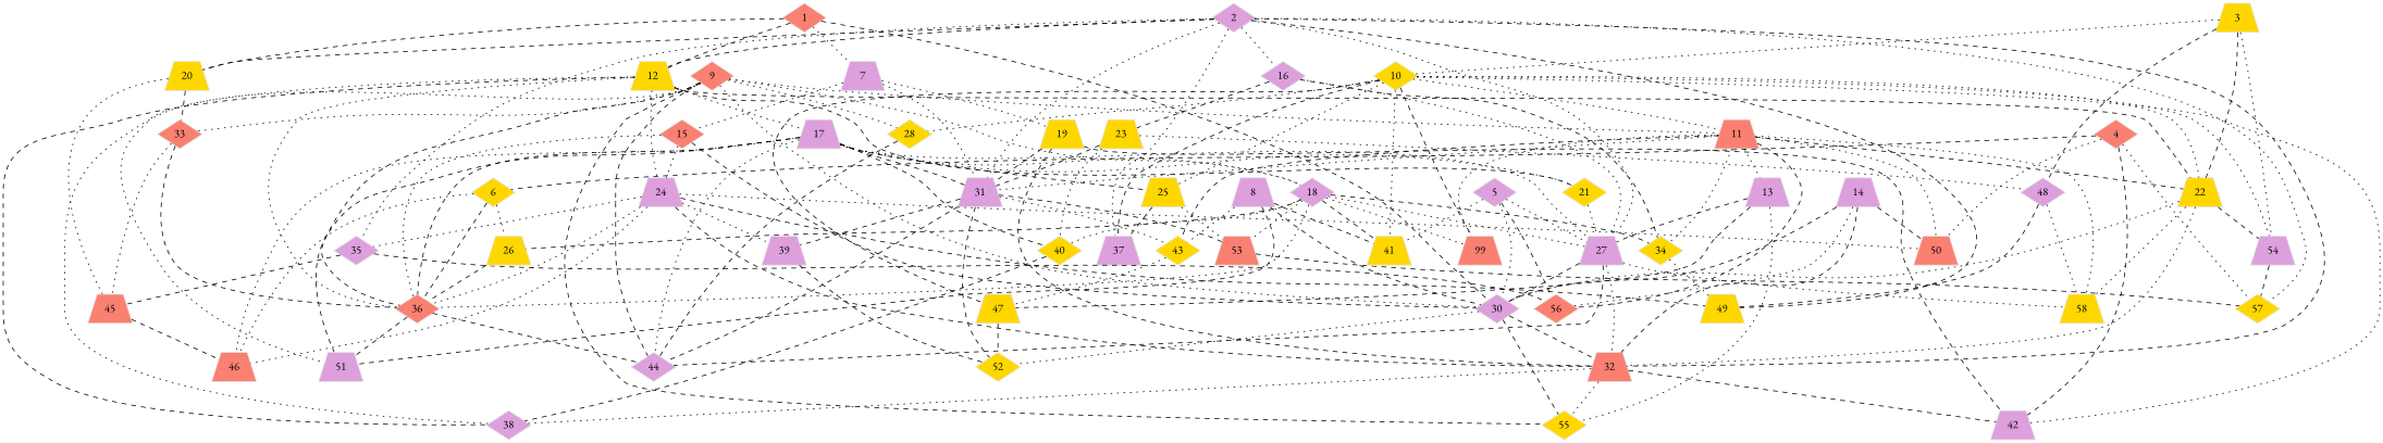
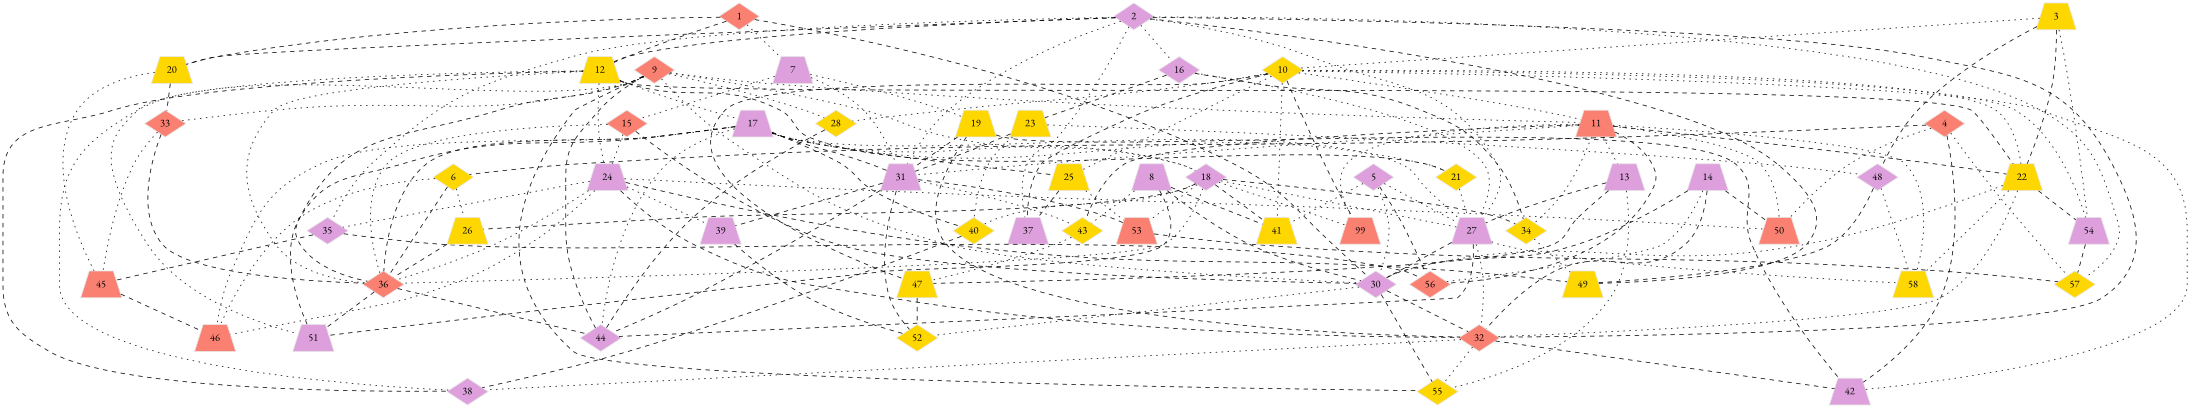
  graph {
    fontname="EB Garamond"
    node [color=gray90 fillcolor=plum fontname="EB Garamond" shape=trapezium style=filled]
    edge [fontname="EB Garamond" style=dotted weight=1.0]
    1 [fillcolor=salmon shape=diamond]
    7
    12 [fillcolor=gold]
    20 [fillcolor=gold]
    30 [shape=diamond]
    31
    15 [fillcolor=salmon shape=diamond]
    19 [fillcolor=gold]
    22 [fillcolor=gold]
    36 [fillcolor=salmon shape=diamond]
    51
    38 [shape=diamond]
    17
    21 [fillcolor=gold shape=diamond]
    24
    33 [fillcolor=salmon shape=diamond]
    45 [fillcolor=salmon]
-   32 [fillcolor=salmon]
+   32 [fillcolor=salmon shape=diamond]
    55 [fillcolor=gold shape=diamond]
    52 [fillcolor=gold shape=diamond]
    2 [shape=diamond]
    16 [shape=diamond]
    27
    35 [shape=diamond]
    37
    49 [fillcolor=gold]
    57 [fillcolor=gold shape=diamond]
    34 [fillcolor=gold shape=diamond]
    23 [fillcolor=gold]
    44 [shape=diamond]
    58 [fillcolor=gold]
    43 [fillcolor=gold shape=diamond]
    53 [fillcolor=salmon]
    39
    42
    56 [fillcolor=salmon shape=diamond]
    3 [fillcolor=gold]
    10 [fillcolor=gold shape=diamond]
    48 [shape=diamond]
    54
    41 [fillcolor=gold]
    11 [fillcolor=salmon]
    28 [fillcolor=gold shape=diamond]
    25 [fillcolor=gold]
    n45 [fillcolor=salmon label=99]
    47 [fillcolor=gold]
    4 [fillcolor=salmon shape=diamond]
    6 [fillcolor=gold shape=diamond]
    50 [fillcolor=salmon]
    26 [fillcolor=gold]
    46 [fillcolor=salmon]
    5 [shape=diamond]
    8
    9 [fillcolor=salmon shape=diamond]
    18 [shape=diamond]
    13
    40 [fillcolor=gold shape=diamond]
    14
    1 -- 7
    1 -- 12 [style=dashed]
    1 -- 20 [style=dashed]
    1 -- 30 [style=dashed]
    7 -- 31
    7 -- 15
    7 -- 19
    12 -- 22 [style=dashed weight=2.0]
    12 -- 36
    12 -- 51
    12 -- 38 [style=dashed]
    12 -- 17 [weight=2.0]
    12 -- 21 [style=dashed weight=2.0]
    12 -- 24
    20 -- 33 [style=dashed]
    20 -- 45
    30 -- 32 [style=dashed weight=2.0]
    30 -- 55 [style=dashed]
    30 -- 52
    31 -- 52 [style=dashed]
    31 -- 44 [style=dashed]
    31 -- 43
    31 -- 53 [style=dashed]
    31 -- 39 [style=dashed]
    15 -- 30 [style=dashed]
    15 -- 36
    15 -- 24
    19 -- 31 [style=dashed]
    19 -- 32 [style=dashed]
    19 -- 42 [style=dashed]
    22 -- 30
    22 -- 32 [weight=2.0]
    22 -- 58
    22 -- 54 [style=dashed]
    36 -- 51 [style=dashed]
    36 -- 44 [style=dashed]
    17 -- 31 [style=dashed]
    17 -- 36 [style=dashed]
    17 -- 51 [style=dashed]
    17 -- 21
    17 -- 27
    17 -- 44
    17 -- 25 [style=dashed]
    17 -- 46
    17 -- 18
    17 -- 40 [style=dashed]
    21 -- 27
    24 -- 36
    24 -- 32 [style=dashed]
    24 -- 35
    24 -- 49 [style=dashed]
    24 -- 39 [weight=2.0]
    24 -- 50
    24 -- 46
    33 -- 36 [style=dashed]
    33 -- 45
    45 -- 46 [style=dashed]
    32 -- 38
    32 -- 55
    32 -- 42 [style=dashed]
    2 -- 12 [style=dashed]
    2 -- 20 [style=dashed]
    2 -- 31
    2 -- 32 [style=dashed]
    2 -- 16
    2 -- 27 [weight=2.0]
    2 -- 35
    2 -- 37 [weight=2.0]
    2 -- 49 [style=dashed]
    2 -- 57
    16 -- 27
    16 -- 34 [style=dashed]
    16 -- 23 [style=dashed]
    27 -- 30 [style=dashed]
    27 -- 32
    27 -- 44 [style=dashed]
    27 -- 58
    35 -- 45 [style=dashed]
    35 -- 56 [style=dashed]
    34 -- 49
    23 -- 31 [style=dashed]
    23 -- 48
    23 -- 40
    43 -- 47
    53 -- 57 [style=dashed]
    39 -- 52 [style=dashed]
    3 -- 22 [style=dashed]
    3 -- 10
    3 -- 48 [style=dashed]
    3 -- 54
    10 -- 22
    10 -- 37 [style=dashed]
    10 -- 42
    10 -- 54
    10 -- 41
    10 -- 11
    10 -- 28 [weight=2.0]
    10 -- 25
    10 -- n45 [style=dashed]
    10 -- 47 [style=dashed]
    48 -- 49 [style=dashed]
    48 -- 58
    54 -- 57 [style=dashed]
    11 -- 31
    11 -- 22 [style=dashed]
    11 -- 34
    11 -- 58
    11 -- 43 [style=dashed]
    11 -- 56 [style=dashed]
    11 -- n45 [weight=2.0]
    11 -- 50
    11 -- 13
    28 -- 44 [style=dashed]
    25 -- 37 [style=dashed]
    25 -- 53
    47 -- 52 [style=dashed]
    4 -- 57
    4 -- 42 [style=dashed]
    4 -- 6 [style=dashed]
    4 -- 50
    6 -- 36 [style=dashed]
    6 -- 26
    6 -- 46
    26 -- 36 [style=dashed]
    5 -- 30
    5 -- 27
    5 -- 56 [style=dashed]
    5 -- 41
    8 -- 30 [style=dashed]
    8 -- 51 [style=dashed]
    8 -- 43
    8 -- 41 [style=dashed]
    9 -- 30
    9 -- 36 [style=dashed weight=2.0]
    9 -- 38
    9 -- 33
    9 -- 55 [style=dashed]
    9 -- 44 [style=dashed weight=3.0]
    9 -- 11
    9 -- 28
    9 -- 18
    18 -- 36
    18 -- 27
    18 -- 34 [style=dashed]
    18 -- 53
    18 -- 41 [style=dashed]
    18 -- n45
    18 -- 26 [style=dashed weight=2.0]
    18 -- 40 [weight=2.0]
    13 -- 55
    13 -- 27 [style=dashed]
    13 -- 47 [style=dashed]
    40 -- 38 [style=dashed]
    14 -- 30 [style=dashed]
    14 -- 32 [style=dashed]
    14 -- 56
    14 -- 50 [style=dashed]
  }
